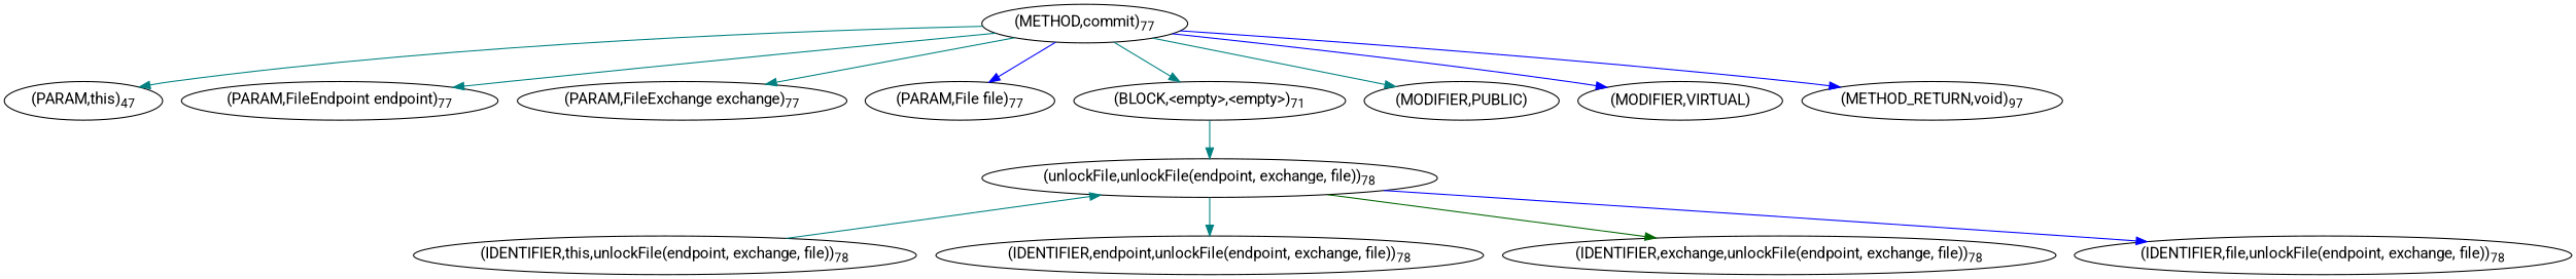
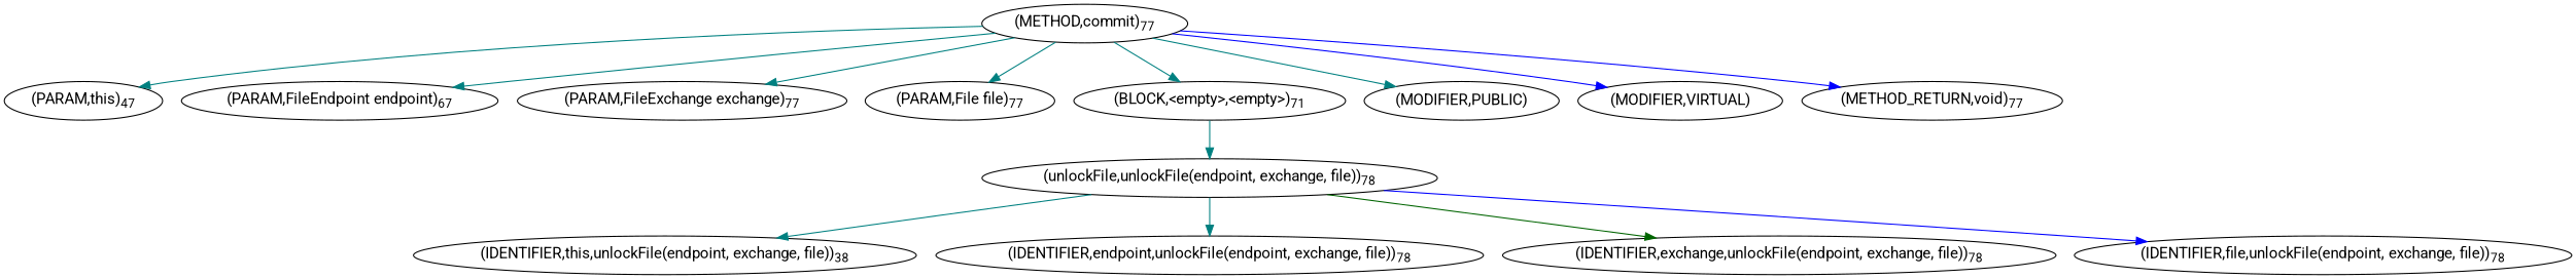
  digraph {
    fontname=Roboto
    node [fontname=Roboto]
    edge [color=teal fontname=Roboto]
    n1 [label=<(METHOD,commit)<SUB>77</SUB>>]
    n2 [label=<(PARAM,this)<SUB>47</SUB>>]
-   n3 [label=<(PARAM,FileEndpoint endpoint)<SUB>77</SUB>>]
+   n3 [label=<(PARAM,FileEndpoint endpoint)<SUB>67</SUB>>]
    n4 [label=<(PARAM,FileExchange exchange)<SUB>77</SUB>>]
    n5 [label=<(PARAM,File file)<SUB>77</SUB>>]
    n6 [label=<(BLOCK,&lt;empty&gt;,&lt;empty&gt;)<SUB>71</SUB>>]
    n7 [label=<(MODIFIER,PUBLIC)>]
    n8 [label=<(MODIFIER,VIRTUAL)>]
-   n9 [label=<(METHOD_RETURN,void)<SUB>97</SUB>>]
+   n9 [label=<(METHOD_RETURN,void)<SUB>77</SUB>>]
    n10 [label=<(unlockFile,unlockFile(endpoint, exchange, file))<SUB>78</SUB>>]
-   n11 [label=<(IDENTIFIER,this,unlockFile(endpoint, exchange, file))<SUB>78</SUB>>]
+   n11 [label=<(IDENTIFIER,this,unlockFile(endpoint, exchange, file))<SUB>38</SUB>>]
    n12 [label=<(IDENTIFIER,endpoint,unlockFile(endpoint, exchange, file))<SUB>78</SUB>>]
    n13 [label=<(IDENTIFIER,exchange,unlockFile(endpoint, exchange, file))<SUB>78</SUB>>]
    n14 [label=<(IDENTIFIER,file,unlockFile(endpoint, exchange, file))<SUB>78</SUB>>]
    n1 -> n2
    n1 -> n3
    n1 -> n4
-   n1 -> n5 [color=blue]
+   n1 -> n5
    n1 -> n6
    n1 -> n7
    n1 -> n8 [color=blue]
    n1 -> n9 [color=blue]
    n6 -> n10
-   n11 -> n10
+   n10 -> n11
    n10 -> n12
    n10 -> n13 [color=darkgreen]
    n10 -> n14 [color=blue]
  }
